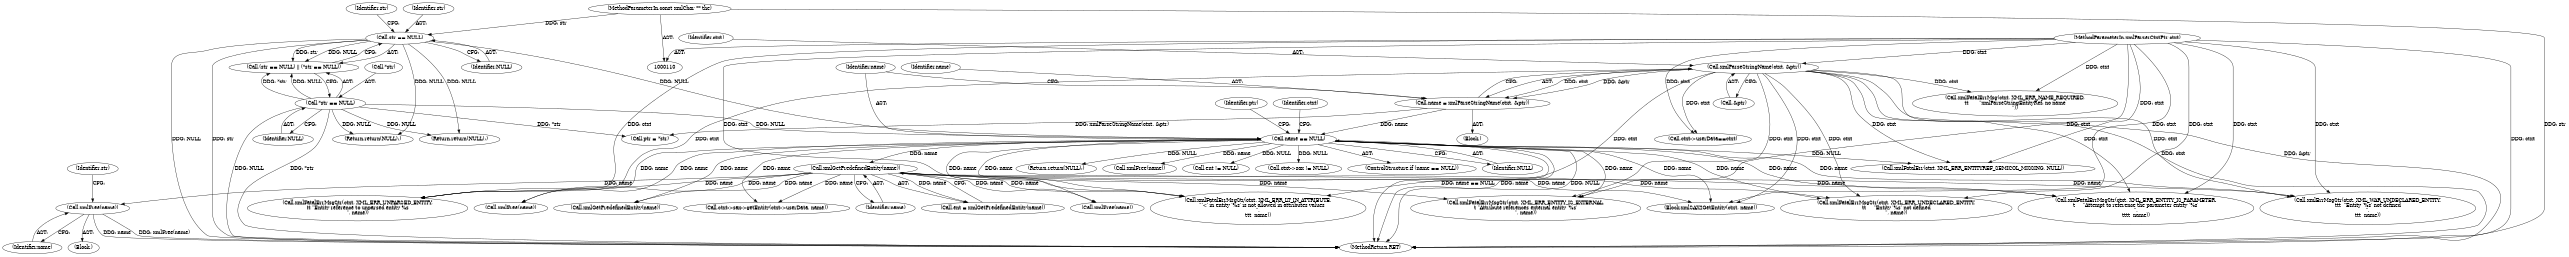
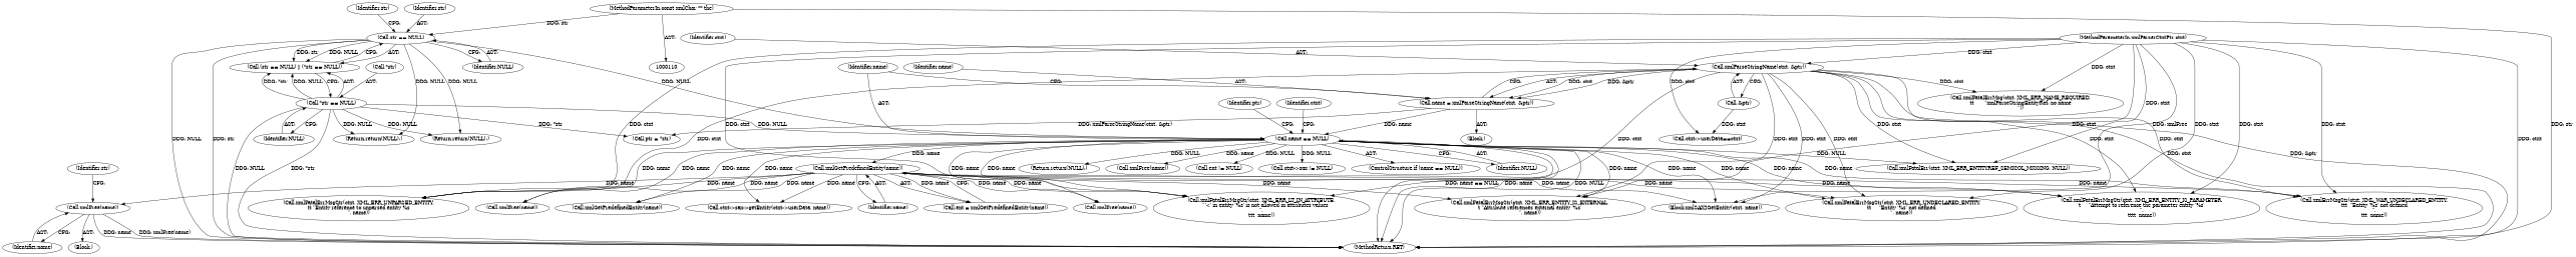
  digraph {
    n1 [label="(Call,xmlFree(name))"]
    n2 [label="(MethodReturn,RET)"]
    n3 [label="(Block,)"]
    n4 [label="(Identifier,name)"]
    n5 [label="(Call,xmlGetPredefinedEntity(name))"]
    n6 [label="(Identifier,name)"]
    n7 [label="(Call,xmlErrMsgStr(ctxt, XML_WAR_UNDECLARED_ENTITY,\n\t\t\t  \"Entity '%s' not defined\n\",\n\t\t\t  name))"]
    n8 [label="(Call,ent = xmlGetPredefinedEntity(name))"]
    n9 [label="(Call,xmlFatalErrMsgStr(ctxt, XML_ERR_UNPARSED_ENTITY,\n\t\t \"Entity reference to unparsed entity %s\n\", name))"]
    n10 [label="(Call,xmlFatalErrMsgStr(ctxt, XML_ERR_ENTITY_IS_EXTERNAL,\n\t \"Attribute references external entity '%s'\n\", name))"]
    n11 [label="(Call,xmlFree(name))"]
    n12 [label="(Call,xmlFatalErrMsgStr(ctxt, XML_ERR_ENTITY_IS_PARAMETER,\n\t     \"Attempt to reference the parameter entity '%s'\n\",\n\t\t\t\t  name))"]
    n13 [label="(Call,xmlFree(name))"]
    n14 [label="(Call,xmlGetPredefinedEntity(name))"]
    n15 [label="(Call,ctxt->sax->getEntity(ctxt->userData, name))"]
    n16 [label="(Call,xmlFatalErrMsgStr(ctxt, XML_ERR_LT_IN_ATTRIBUTE,\n     \"'<' in entity '%s' is not allowed in attributes values\n\",\n\t\t\t  name))"]
    n17 [label="(Block,xmlSAX2GetEntity(ctxt, name))"]
    n18 [label="(Call,xmlFatalErrMsgStr(ctxt, XML_ERR_UNDECLARED_ENTITY,\n\t\t     \"Entity '%s' not defined\n\", name))"]
    n19 [label="(Call,name == NULL)"]
    n20 [label="(Return,return(NULL);)"]
    n21 [label="(Call,xmlFree(name))"]
    n22 [label="(Call,ent != NULL)"]
    n23 [label="(Call,xmlFatalErr(ctxt, XML_ERR_ENTITYREF_SEMICOL_MISSING, NULL))"]
    n24 [label="(Call,ctxt->sax != NULL)"]
    n25 [label="(ControlStructure,if (name == NULL))"]
    n26 [label="(Identifier,NULL)"]
    n27 [label="(Call,name = xmlParseStringName(ctxt, &ptr))"]
    n28 [label="(Call,xmlParseStringName(ctxt, &ptr))"]
    n29 [label="(Block,)"]
    n30 [label="(Call,ptr = *str)"]
    n31 [label="(Call,xmlFatalErrMsg(ctxt, XML_ERR_NAME_REQUIRED,\n\t\t       \"xmlParseStringEntityRef: no name\n\"))"]
    n32 [label="(Call,&ptr)"]
    n33 [label="(Call,ctxt->userData==ctxt)"]
    n34 [label="(MethodParameterIn,xmlParserCtxtPtr ctxt)"]
    1000110
    n36 [label="(Call,str == NULL)"]
    n37 [label="(Identifier,NULL)"]
    n38 [label="(Return,return(NULL);)"]
    n39 [label="(Call,(str == NULL) || (*str == NULL))"]
    n40 [label="(Return,return(NULL);)"]
    n41 [label="(Call,*str == NULL)"]
    n42 [label="(Identifier,NULL)"]
    n43 [label="(MethodParameterIn,const xmlChar ** the)"]
    n44 [label="(Identifier,ctxt)"]
    n45 [label="(Identifier,ptr)"]
    n46 [label="(Identifier,name)"]
    n47 [label="(Identifier,ctxt)"]
    n48 [label="(Call,*str)"]
    n49 [label="(Identifier,str)"]
    n50 [label="(Identifier,str)"]
    n51 [label="(Identifier,name)"]
    n52 [label="(Identifier,str)"]
    n1 -> n2 [label="DDG: name"]
    n1 -> n2 [label="DDG: xmlFree(name)"]
    n1 -> n3 [label="AST: "]
    n1 -> n4 [label="CFG: "]
    n4 -> n1 [label="AST: "]
    n5 -> n1 [label="DDG: name"]
    n5 -> n6 [label="CFG: "]
    n5 -> n7 [label="DDG: name"]
    n5 -> n8 [label="AST: "]
    n5 -> n8 [label="DDG: name"]
    n5 -> n9 [label="DDG: name"]
    n5 -> n10 [label="DDG: name"]
    n5 -> n11 [label="DDG: name"]
    n5 -> n12 [label="DDG: name"]
    n5 -> n13 [label="DDG: name"]
    n5 -> n14 [label="DDG: name"]
    n5 -> n15 [label="DDG: name"]
    n5 -> n16 [label="DDG: name"]
    n5 -> n17 [label="DDG: name"]
    n5 -> n18 [label="DDG: name"]
    n6 -> n5 [label="AST: "]
    n8 -> n5 [label="CFG: "]
    n19 -> n2 [label="DDG: NULL"]
    n19 -> n2 [label="DDG: name == NULL"]
    n19 -> n2 [label="DDG: name"]
    n19 -> n5 [label="DDG: name"]
    n19 -> n7 [label="DDG: name"]
    n19 -> n9 [label="DDG: name"]
    n19 -> n10 [label="DDG: name"]
    n19 -> n11 [label="DDG: name"]
    n19 -> n12 [label="DDG: name"]
    n19 -> n13 [label="DDG: name"]
    n19 -> n14 [label="DDG: name"]
    n19 -> n15 [label="DDG: name"]
    n19 -> n16 [label="DDG: name"]
    n19 -> n17 [label="DDG: name"]
    n19 -> n18 [label="DDG: name"]
    n19 -> n20 [label="DDG: NULL"]
    n19 -> n21 [label="DDG: name"]
    n19 -> n22 [label="DDG: NULL"]
    n19 -> n23 [label="DDG: NULL"]
    n19 -> n24 [label="DDG: NULL"]
    n19 -> n25 [label="AST: "]
    n19 -> n26 [label="CFG: "]
    n26 -> n19 [label="AST: "]
    n27 -> n19 [label="DDG: name"]
    n27 -> n28 [label="CFG: "]
    n27 -> n29 [label="AST: "]
    n27 -> n30 [label="DDG: xmlParseStringName(ctxt, &ptr)"]
    n28 -> n2 [label="DDG: ctxt"]
    n28 -> n2 [label="DDG: &ptr"]
    n28 -> n7 [label="DDG: ctxt"]
    n28 -> n9 [label="DDG: ctxt"]
    n28 -> n10 [label="DDG: ctxt"]
    n28 -> n12 [label="DDG: ctxt"]
    n28 -> n16 [label="DDG: ctxt"]
    n28 -> n17 [label="DDG: ctxt"]
    n28 -> n18 [label="DDG: ctxt"]
    n28 -> n23 [label="DDG: ctxt"]
    n28 -> n27 [label="AST: "]
    n28 -> n27 [label="DDG: ctxt"]
    n28 -> n27 [label="DDG: &ptr"]
    n28 -> n31 [label="DDG: ctxt"]
    n28 -> n32 [label="CFG: "]
-   n28 -> n33 [label="DDG: ctxt"]
+   n32 -> n33 [label="DDG: ctxt"]
    n32 -> n28 [label="AST: "]
    n34 -> n2 [label="DDG: ctxt"]
    n34 -> n7 [label="DDG: ctxt"]
    n34 -> n9 [label="DDG: ctxt"]
    n34 -> n10 [label="DDG: ctxt"]
    n34 -> n12 [label="DDG: ctxt"]
    n34 -> n16 [label="DDG: ctxt"]
-   n34 -> n17 [label="DDG: ctxt"]
+   n34 -> n17 [label="DDG: xmlFree"]
    n34 -> n18 [label="DDG: ctxt"]
    n34 -> n23 [label="DDG: ctxt"]
    n34 -> n28 [label="DDG: ctxt"]
    n34 -> n31 [label="DDG: ctxt"]
    n34 -> n33 [label="DDG: ctxt"]
-   n34 -> 1000110 [label="AST: "]
    n36 -> n2 [label="DDG: NULL"]
    n36 -> n2 [label="DDG: str"]
    n36 -> n19 [label="DDG: NULL"]
    n36 -> n37 [label="CFG: "]
    n36 -> n38 [label="DDG: NULL"]
    n36 -> n39 [label="AST: "]
    n36 -> n39 [label="DDG: str"]
    n36 -> n39 [label="DDG: NULL"]
    n36 -> n40 [label="DDG: NULL"]
    n37 -> n36 [label="AST: "]
    n39 -> n36 [label="CFG: "]
    n39 -> n41 [label="CFG: "]
    n41 -> n2 [label="DDG: NULL"]
    n41 -> n2 [label="DDG: *str"]
    n41 -> n19 [label="DDG: NULL"]
    n41 -> n30 [label="DDG: *str"]
    n41 -> n38 [label="DDG: NULL"]
    n41 -> n39 [label="AST: "]
    n41 -> n39 [label="DDG: *str"]
    n41 -> n39 [label="DDG: NULL"]
    n41 -> n40 [label="DDG: NULL"]
    n41 -> n42 [label="CFG: "]
    n42 -> n41 [label="AST: "]
    n43 -> n2 [label="DDG: str"]
    n43 -> 1000110 [label="AST: "]
    n43 -> n36 [label="DDG: str"]
    n44 -> n28 [label="AST: "]
    n45 -> n19 [label="CFG: "]
    n46 -> n19 [label="AST: "]
    n46 -> n27 [label="CFG: "]
    n47 -> n19 [label="CFG: "]
    n48 -> n41 [label="AST: "]
    n49 -> n36 [label="CFG: "]
    n50 -> n1 [label="CFG: "]
    n51 -> n27 [label="AST: "]
    n52 -> n36 [label="AST: "]
  }
